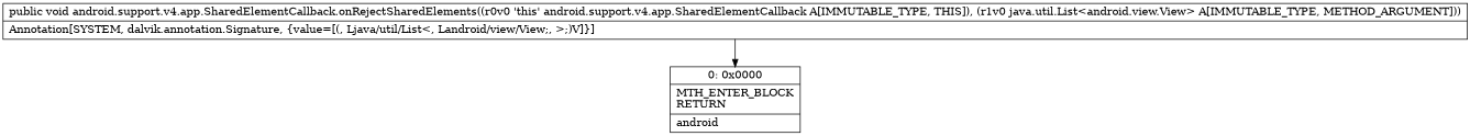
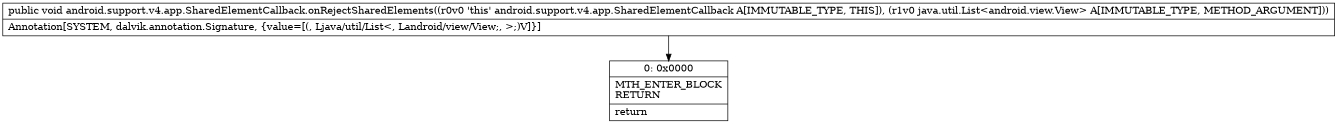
  digraph {
    node [shape=record]
-   n1 [label="{0\:\ 0x0000|MTH_ENTER_BLOCK\lRETURN\l|android\l}"]
+   n1 [label="{0\:\ 0x0000|MTH_ENTER_BLOCK\lRETURN\l|return\l}"]
    n2 [label="{public void android.support.v4.app.SharedElementCallback.onRejectSharedElements((r0v0 'this' android.support.v4.app.SharedElementCallback A[IMMUTABLE_TYPE, THIS]), (r1v0 java.util.List\<android.view.View\> A[IMMUTABLE_TYPE, METHOD_ARGUMENT]))  | Annotation[SYSTEM, dalvik.annotation.Signature, \{value=[(, Ljava\/util\/List\<, Landroid\/view\/View;, \>;)V]\}]\l}"]
    n2 -> n1
  }
